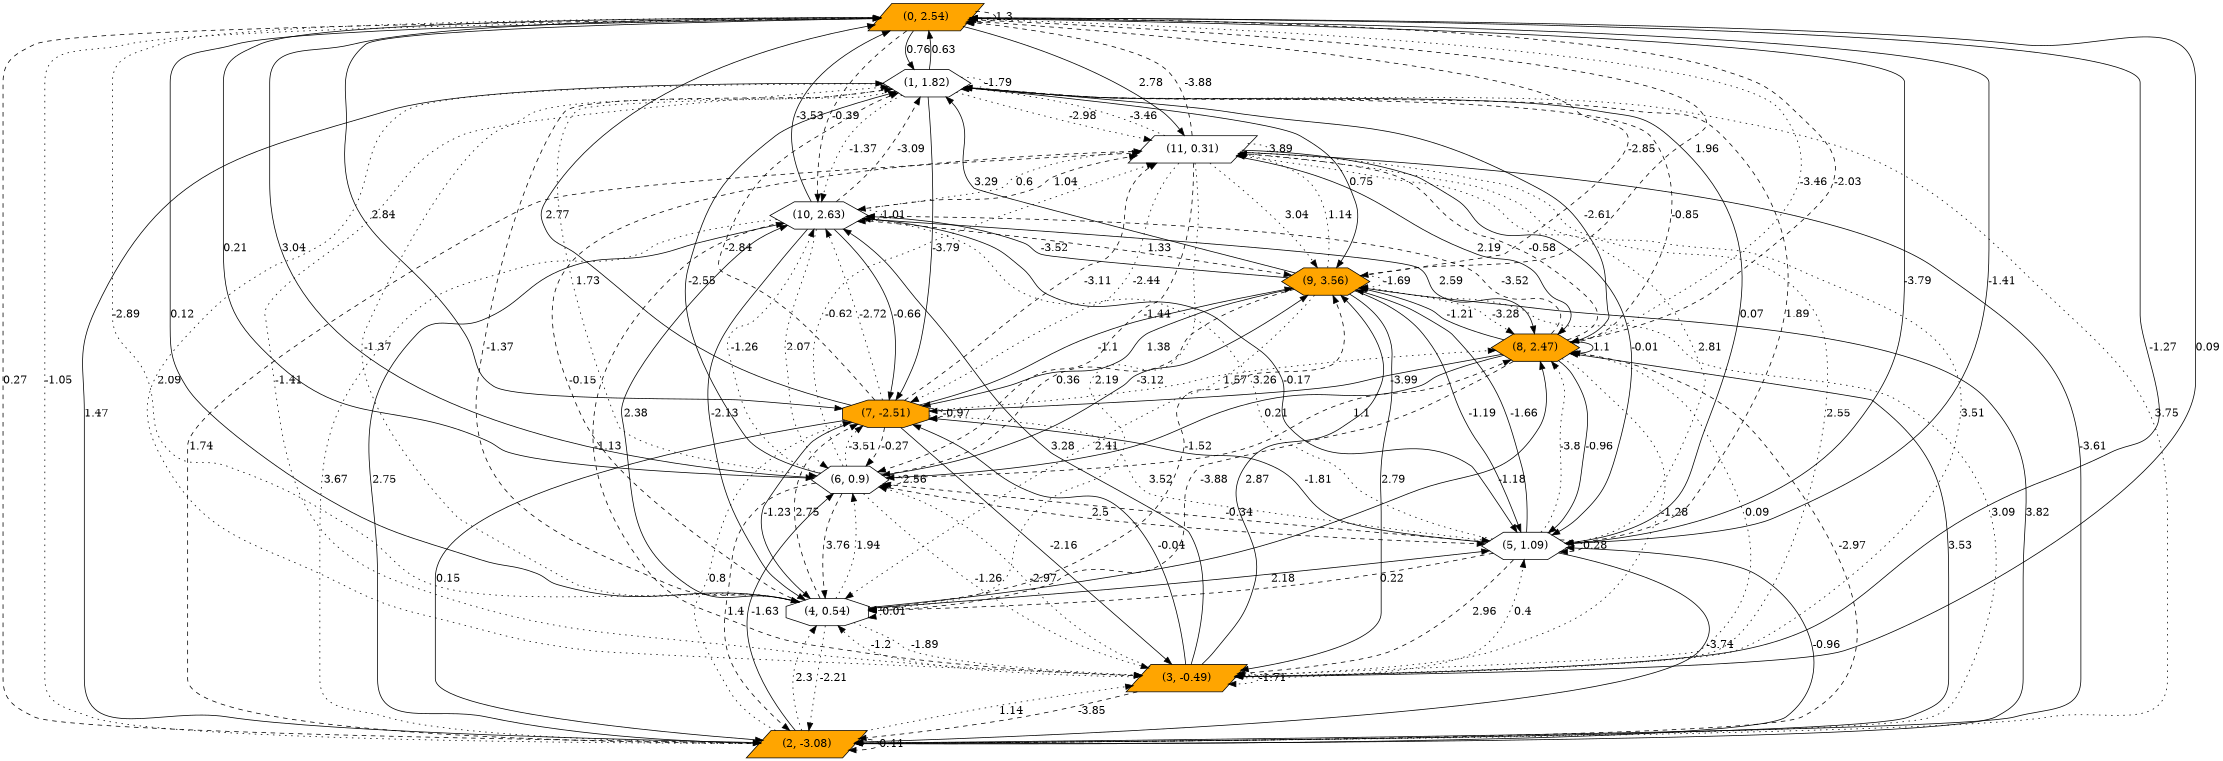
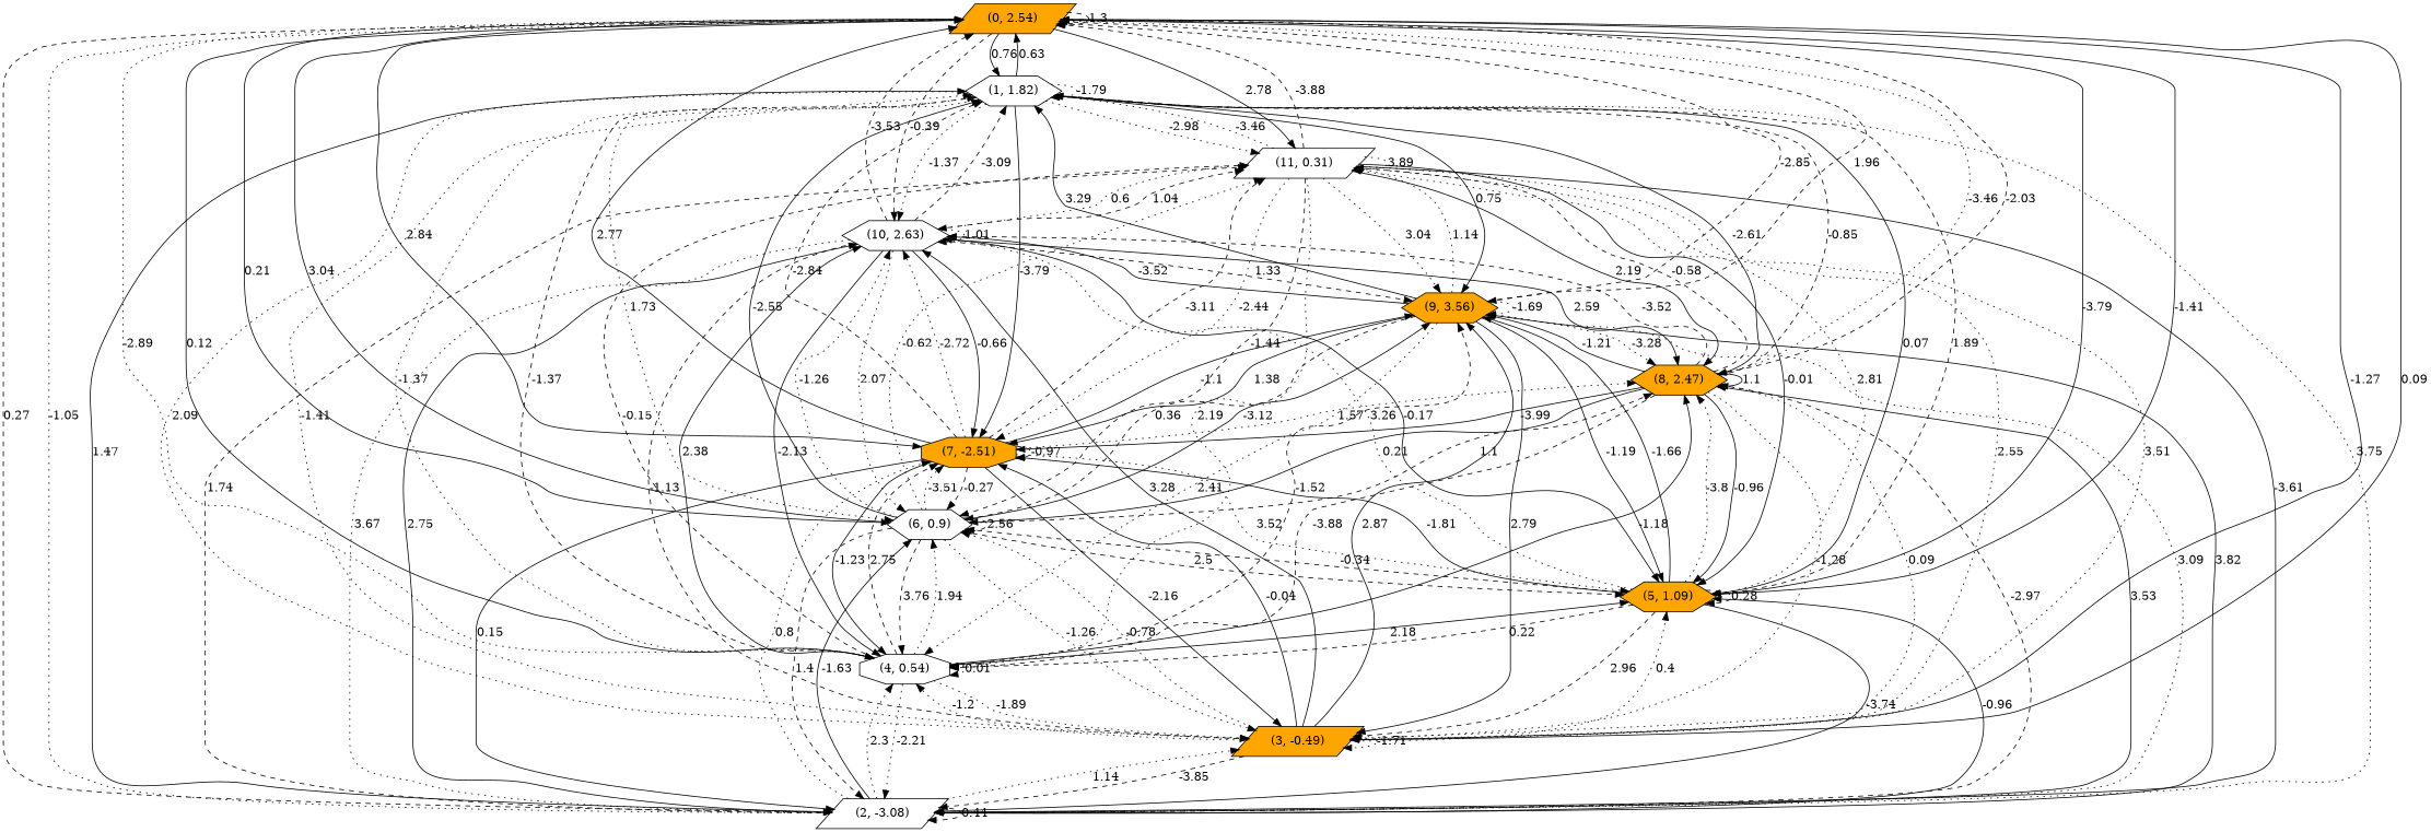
  digraph {
    node [fillcolor=white shape=hexagon style=filled]
    edge [style=solid]
    n1 [fillcolor=orange label="(0, 2.54)" shape=parallelogram]
    n2 [label="(1, 1.82)"]
-   n3 [fillcolor=orange label="(2, -3.08)" shape=parallelogram]
+   n3 [label="(2, -3.08)" shape=parallelogram]
    n4 [fillcolor=orange label="(3, -0.49)" shape=parallelogram]
    n5 [label="(4, 0.54)" shape=octagon]
-   n6 [label="(5, 1.09)"]
+   n6 [fillcolor=orange label="(5, 1.09)"]
    n7 [label="(6, 0.9)"]
    n8 [fillcolor=orange label="(7, -2.51)" shape=octagon]
    n9 [fillcolor=orange label="(8, 2.47)"]
    n10 [fillcolor=orange label="(9, 3.56)"]
    n11 [label="(10, 2.63)"]
    n12 [label="(11, 0.31)" shape=parallelogram]
    n1 -> n1 [label=1.3 style=dashed]
    n1 -> n2 [label=0.76]
    n1 -> n3 [label=0.27 style=dashed]
    n1 -> n4 [label=-1.27]
    n1 -> n5 [label=-2.89 style=dotted]
    n1 -> n6 [label=-3.79]
    n1 -> n7 [label=0.21]
    n1 -> n8 [label=2.84]
    n1 -> n9 [label=-3.46 style=dotted]
    n1 -> n10 [label=-2.85 style=dashed]
    n1 -> n11 [label=-0.39 style=dashed]
    n1 -> n12 [label=2.78]
    n2 -> n1 [label=0.63]
    n2 -> n2 [label=-1.79 style=dotted]
    n2 -> n3 [label=3.75 style=dotted]
    n2 -> n4 [label=2.09 style=dotted]
    n2 -> n5 [label=-1.37 style=dotted]
    n2 -> n6 [label=0.07]
    n2 -> n7 [label=1.73 style=dotted]
    n2 -> n8 [label=-3.79]
    n2 -> n9 [label=-2.61]
    n2 -> n10 [label=0.75]
    n2 -> n11 [label=-1.37 style=dotted]
    n2 -> n12 [label=-2.98 style=dotted]
    n3 -> n1 [label=-1.05 style=dotted]
    n3 -> n2 [label=1.47]
    n3 -> n3 [label=0.44 style=dashed]
    n3 -> n4 [label=1.14 style=dotted]
    n3 -> n5 [label=2.3 style=dotted]
    n3 -> n6 [label=-0.96]
    n3 -> n7 [label=-1.63]
    n3 -> n8 [label=0.8 style=dotted]
    n3 -> n9 [label=3.53]
    n3 -> n10 [label=3.82]
    n3 -> n11 [label=2.75]
    n3 -> n12 [label=1.74 style=dashed]
    n4 -> n1 [label=0.09]
    n4 -> n2 [label=-1.41 style=dotted]
    n4 -> n3 [label=-3.85 style=dashed]
    n4 -> n4 [label=-1.71 style=dotted]
    n4 -> n5 [label=-1.2 style=dotted]
    n4 -> n6 [label=0.4 style=dotted]
-   n4 -> n7 [label=-2.97 style=dotted]
+   n4 -> n7 [label=-0.78 style=dotted]
    n4 -> n8 [label=-0.04]
    n4 -> n9 [label=0.09 style=dotted]
    n4 -> n10 [label=2.87]
    n4 -> n11 [label=3.28]
    n4 -> n12 [label=2.55 style=dotted]
    n5 -> n1 [label=0.12]
    n5 -> n2 [label=-1.37 style=dashed]
    n5 -> n3 [label=-2.21 style=dotted]
    n5 -> n4 [label=-1.89 style=dotted]
    n5 -> n5 [label=0.01 style=dotted]
    n5 -> n6 [label=2.18]
    n5 -> n7 [label=1.94 style=dotted]
    n5 -> n8 [label=2.75 style=dashed]
    n5 -> n9 [label=-1.18]
    n5 -> n10 [label=-1.52 style=dashed]
    n5 -> n11 [label=2.38]
    n5 -> n12 [label=-0.15 style=dashed]
    n6 -> n1 [label=-1.41]
    n6 -> n2 [label=1.89 style=dashed]
    n6 -> n3 [label=-3.74]
    n6 -> n4 [label=2.96 style=dashed]
    n6 -> n5 [label=0.22 style=dashed]
    n6 -> n6 [label=0.28 style=dashed]
    n6 -> n7 [label=-0.34 style=dashed]
    n6 -> n8 [label=-1.81]
    n6 -> n9 [label=-3.8 style=dotted]
    n6 -> n10 [label=-1.66]
    n6 -> n11 [label=3.26 style=dotted]
    n6 -> n12 [label=2.81 style=dotted]
    n7 -> n1 [label=3.04]
    n7 -> n2 [label=-2.55]
    n7 -> n3 [label=1.4 style=dashed]
    n7 -> n4 [label=-1.26 style=dotted]
    n7 -> n5 [label=3.76 style=dashed]
    n7 -> n6 [label=2.5 style=dashed]
    n7 -> n7 [label=2.56 style=dashed]
    n7 -> n8 [label=-3.51 style=dotted]
    n7 -> n9 [label=1.1 style=dashed]
    n7 -> n10 [label=-3.12]
    n7 -> n11 [label=-1.26 style=dotted]
    n7 -> n12 [label=-0.62 style=dotted]
    n8 -> n1 [label=2.77]
    n8 -> n2 [label=-2.84 style=dashed]
    n8 -> n3 [label=0.15]
    n8 -> n4 [label=-2.16]
    n8 -> n5 [label=-1.23]
    n8 -> n6 [label=3.52 style=dotted]
    n8 -> n7 [label=-0.27 style=dashed]
    n8 -> n8 [label=-0.97 style=dashed]
    n8 -> n9 [label=1.57 style=dotted]
    n8 -> n10 [label=-1.1]
    n8 -> n11 [label=-2.72 style=dotted]
    n8 -> n12 [label=-3.11 style=dashed]
    n9 -> n1 [label=-2.03 style=dashed]
    n9 -> n2 [label=-0.85 style=dashed]
    n9 -> n3 [label=-2.97 style=dashed]
    n9 -> n4 [label=-1.28 style=dotted]
    n9 -> n5 [label=-3.88 style=dashed]
    n9 -> n6 [label=-0.96]
    n9 -> n7 [label=0.21]
    n9 -> n8 [label=-3.99]
    n9 -> n9 [label=1.1]
    n9 -> n10 [label=-1.21]
    n9 -> n11 [label=-3.52 style=dashed]
    n9 -> n12 [label=-0.58 style=dashed]
    n10 -> n1 [label=1.96 style=dashed]
    n10 -> n2 [label=3.29]
    n10 -> n3 [label=3.09 style=dotted]
    n10 -> n4 [label=2.79]
    n10 -> n5 [label=2.41 style=dotted]
    n10 -> n6 [label=-1.19]
    n10 -> n7 [label=0.36 style=dashed]
    n10 -> n8 [label=1.38]
    n10 -> n9 [label=-3.28 style=dotted]
    n10 -> n10 [label=-1.69 style=dotted]
    n10 -> n11 [label=-3.52]
    n10 -> n12 [label=1.14 style=dotted]
-   n11 -> n1 [label=-3.53]
+   n11 -> n1 [label=-3.53 style=dashed]
    n11 -> n2 [label=-3.09 style=dashed]
    n11 -> n3 [label=3.67 style=dotted]
    n11 -> n4 [label=-1.13 style=dashed]
    n11 -> n5 [label=-2.13]
    n11 -> n6 [label=-0.17]
    n11 -> n7 [label=2.07 style=dotted]
    n11 -> n8 [label=-0.66]
    n11 -> n9 [label=2.59]
    n11 -> n10 [label=1.33 style=dashed]
    n11 -> n11 [label=1.01 style=dotted]
    n11 -> n12 [label=1.04 style=dashed]
    n12 -> n1 [label=-3.88 style=dashed]
    n12 -> n2 [label=-3.46 style=dotted]
    n12 -> n3 [label=-3.61]
    n12 -> n4 [label=3.51 style=dotted]
    n12 -> n5 [label=2.19 style=dotted]
    n12 -> n6 [label=-0.01]
    n12 -> n7 [label=-1.44 style=dashed]
    n12 -> n8 [label=-2.44 style=dotted]
    n12 -> n9 [label=2.19]
    n12 -> n10 [label=3.04 style=dotted]
    n12 -> n11 [label=0.6 style=dotted]
    n12 -> n12 [label=3.89 style=dotted]
  }
